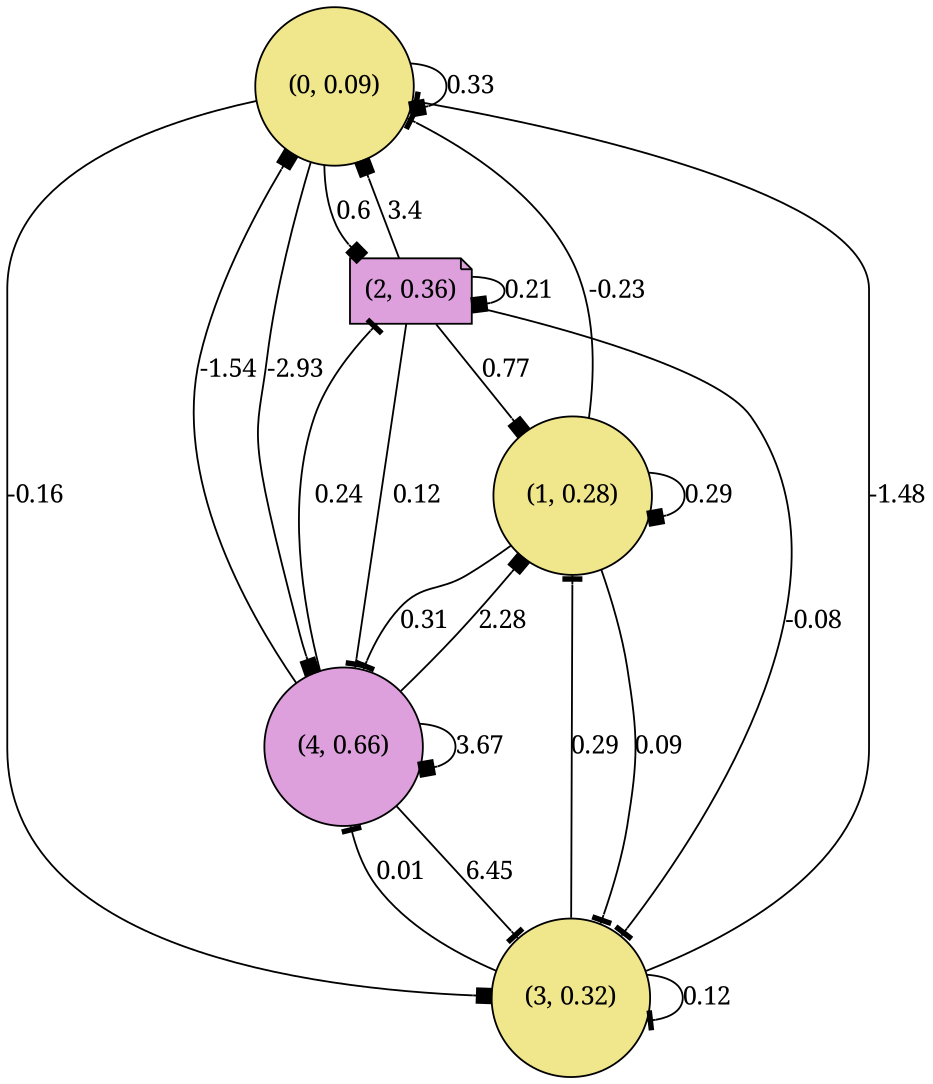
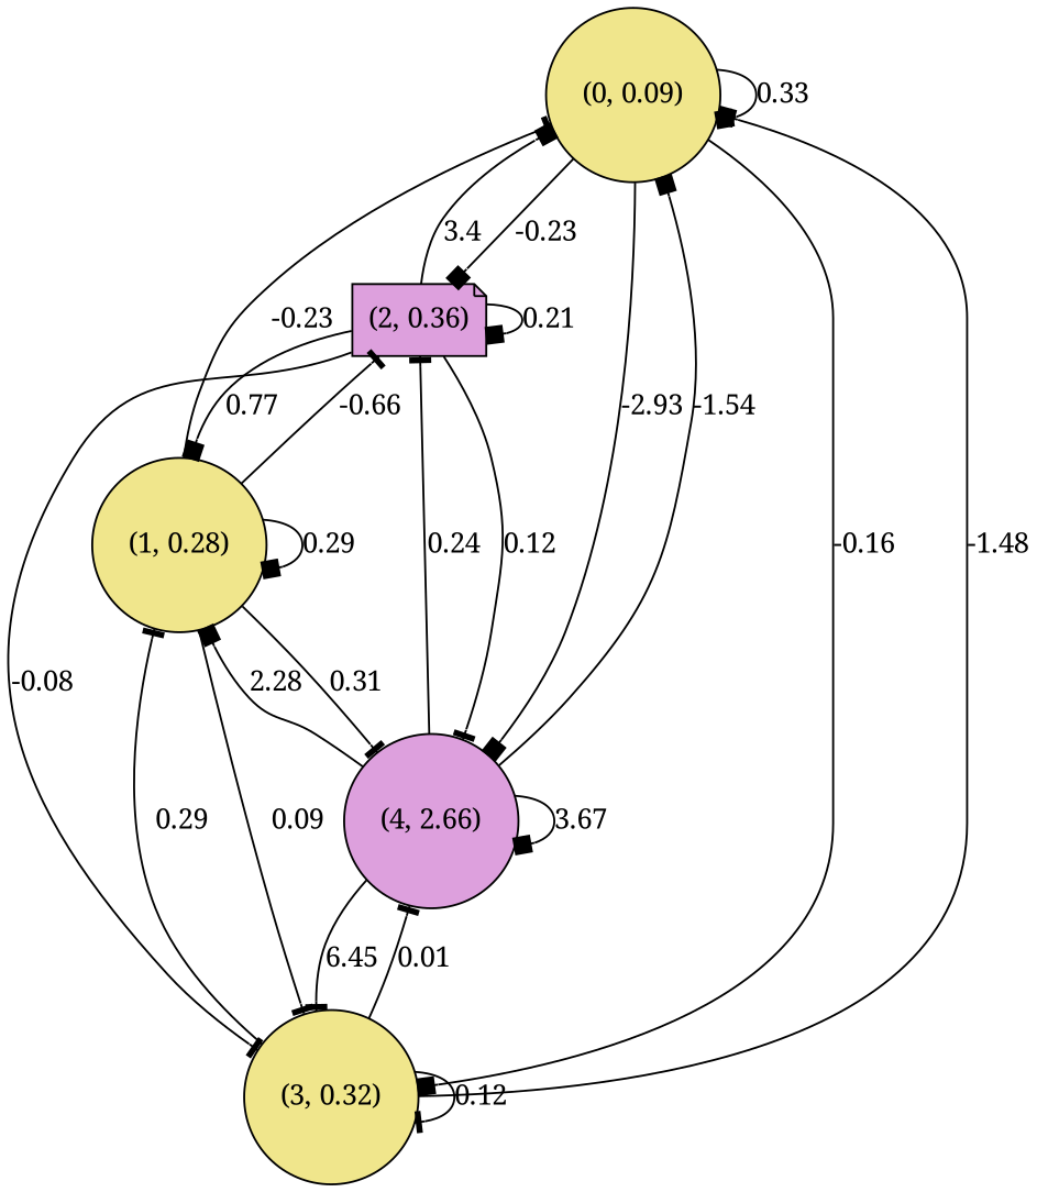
  digraph {
    fontname="Noto Serif"
    node [fillcolor=khaki fontname="Noto Serif" shape=circle style=filled]
    edge [arrowhead=box fontname="Noto Serif"]
    n1 [label="(0, 0.09)"]
    n2 [fillcolor=plum label="(2, 0.36)" shape=note]
    n3 [label="(3, 0.32)"]
-   n4 [fillcolor=plum label="(4, 0.66)"]
+   n4 [fillcolor=plum label="(4, 2.66)"]
    n5 [label="(1, 0.28)"]
    n1 -> n1 [label=0.33]
-   n1 -> n2 [label=0.6]
+   n1 -> n2 [label=-0.23]
    n1 -> n3 [label=-0.16]
    n1 -> n4 [label=-2.93]
    n2 -> n1 [label=3.4]
    n2 -> n2 [label=0.21]
    n2 -> n3 [arrowhead=tee label=-0.08]
    n2 -> n4 [arrowhead=tee label=0.12]
    n2 -> n5 [label=0.77]
-   n3 -> n1 [arrowhead=tee label=-1.48]
+   n3 -> n1 [label=-1.48]
    n3 -> n3 [arrowhead=tee label=0.12]
    n3 -> n4 [arrowhead=tee label=0.01]
    n3 -> n5 [arrowhead=tee label=0.29]
    n4 -> n1 [label=-1.54]
    n4 -> n2 [arrowhead=tee label=0.24]
    n4 -> n3 [arrowhead=tee label=6.45]
    n4 -> n4 [label=3.67]
    n4 -> n5 [label=2.28]
    n5 -> n1 [arrowhead=tee label=-0.23]
+   n5 -> n2 [arrowhead=tee label=-0.66]
    n5 -> n3 [arrowhead=tee label=0.09]
    n5 -> n4 [arrowhead=tee label=0.31]
    n5 -> n5 [label=0.29]
  }
